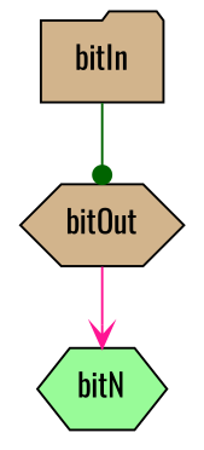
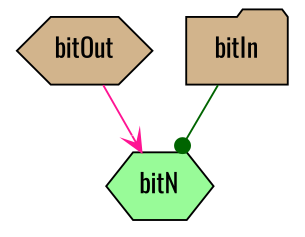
  strict digraph {
    fontname=Oswald
    node [fillcolor=tan fontname=Oswald importance=1.24999952958 shape=hexagon style=filled]
    edge [fontname=Oswald]
    bitOut [complexity=0 importance=0.499999686387 rank=0.0]
    bitN [complexity=1 fillcolor=palegreen rank=1.24999952958]
    bitIn [complexity=4 rank=0.312499882395 shape=folder]
    bitOut -> bitN [arrowhead=vee color=deeppink]
-   bitIn -> bitOut [arrowhead=dot color=darkgreen]
+   bitIn -> bitN [arrowhead=dot color=darkgreen]
  }
